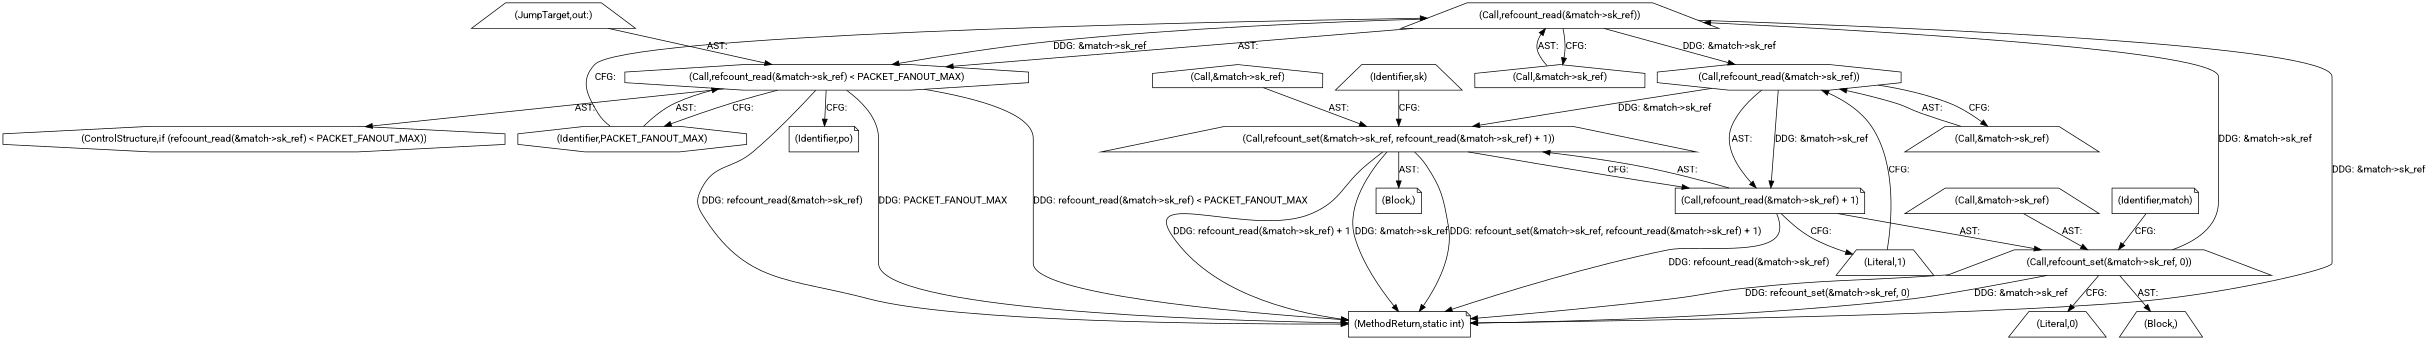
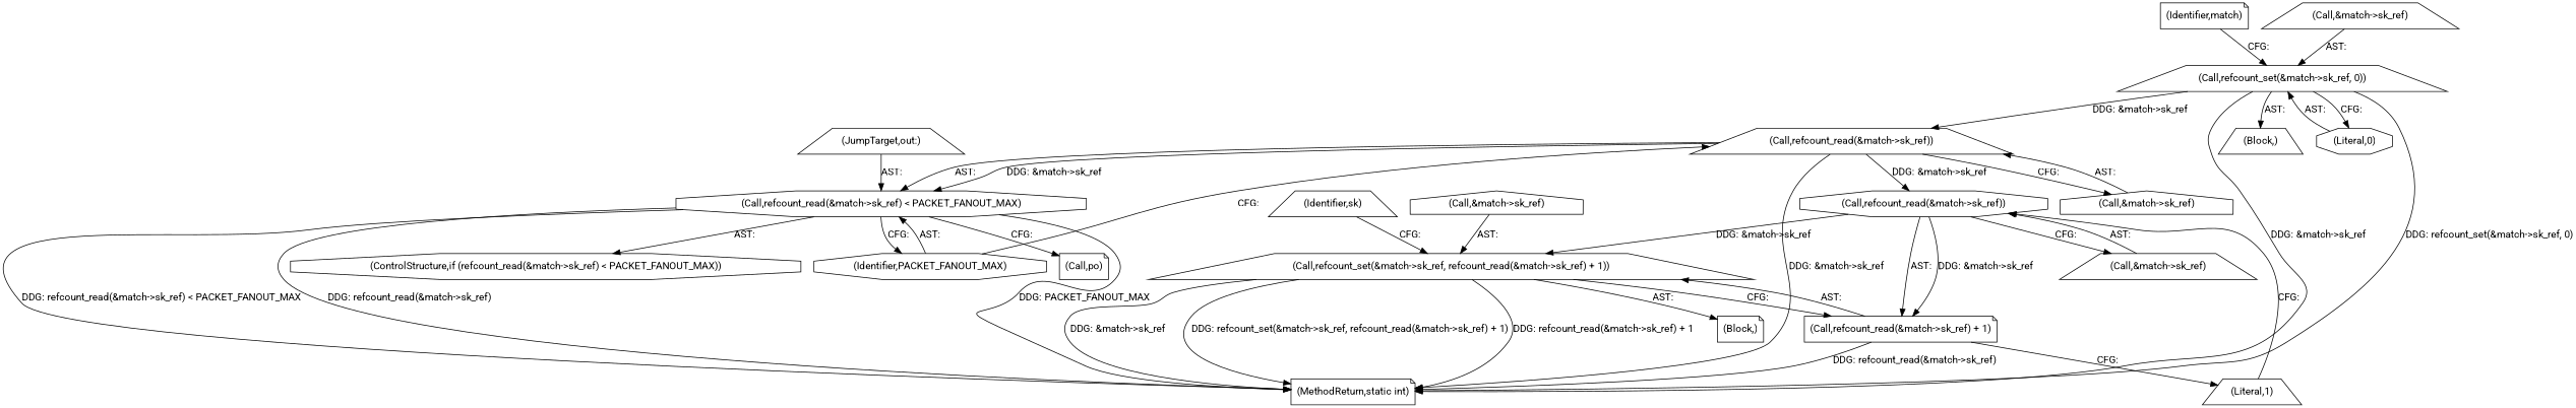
  digraph {
    fontname=Roboto
    node [fontname=Roboto shape=trapezium]
    edge [fontname=Roboto]
    n1 [label="(Call,refcount_read(&match->sk_ref))"]
    n2 [label="(Call,refcount_read(&match->sk_ref) < PACKET_FANOUT_MAX)" shape=octagon]
    n3 [label="(Call,refcount_read(&match->sk_ref))" shape=octagon]
    n4 [label="(Call,&match->sk_ref)" shape=house]
    n5 [label="(MethodReturn,static int)" shape=note]
    n6 [label="(ControlStructure,if (refcount_read(&match->sk_ref) < PACKET_FANOUT_MAX))" shape=octagon]
    n7 [label="(Identifier,PACKET_FANOUT_MAX)" shape=octagon]
-   n8 [label="(Identifier,po)" shape=note]
+   n8 [label="(Call,po)" shape=note]
    n9 [label="(Call,refcount_set(&match->sk_ref, refcount_read(&match->sk_ref) + 1))"]
    n10 [label="(Call,refcount_read(&match->sk_ref) + 1)" shape=note]
    n11 [label="(Call,&match->sk_ref)"]
    n12 [label="(Call,refcount_set(&match->sk_ref, 0))"]
    n13 [label="(Block,)"]
-   n14 [label="(Literal,0)"]
+   n14 [label="(Literal,0)" shape=octagon]
    n15 [label="(Block,)" shape=note]
    n16 [label="(Literal,1)"]
    n17 [label="(Identifier,sk)"]
    n18 [label="(Call,&match->sk_ref)" shape=house]
    n19 [label="(Identifier,match)" shape=note]
    n20 [label="(JumpTarget,out:)"]
    n21 [label="(Call,&match->sk_ref)"]
    n1 -> n2 [label="AST: "]
    n1 -> n2 [label="DDG: &match->sk_ref"]
    n1 -> n3 [label="DDG: &match->sk_ref"]
    n1 -> n4 [label="CFG: "]
    n1 -> n5 [label="DDG: &match->sk_ref"]
    n2 -> n5 [label="DDG: refcount_read(&match->sk_ref)"]
    n2 -> n5 [label="DDG: PACKET_FANOUT_MAX"]
    n2 -> n5 [label="DDG: refcount_read(&match->sk_ref) < PACKET_FANOUT_MAX"]
    n2 -> n6 [label="AST: "]
    n2 -> n7 [label="CFG: "]
    n2 -> n8 [label="CFG: "]
    n3 -> n9 [label="DDG: &match->sk_ref"]
    n3 -> n10 [label="AST: "]
    n3 -> n10 [label="DDG: &match->sk_ref"]
    n3 -> n11 [label="CFG: "]
    n4 -> n1 [label="AST: "]
    n7 -> n1 [label="CFG: "]
    n7 -> n2 [label="AST: "]
    n9 -> n5 [label="DDG: &match->sk_ref"]
    n9 -> n5 [label="DDG: refcount_set(&match->sk_ref, refcount_read(&match->sk_ref) + 1)"]
    n9 -> n5 [label="DDG: refcount_read(&match->sk_ref) + 1"]
    n9 -> n10 [label="CFG: "]
    n9 -> n15 [label="AST: "]
    n10 -> n5 [label="DDG: refcount_read(&match->sk_ref)"]
    n10 -> n9 [label="AST: "]
    n10 -> n16 [label="CFG: "]
    n11 -> n3 [label="AST: "]
    n12 -> n1 [label="DDG: &match->sk_ref"]
    n12 -> n5 [label="DDG: &match->sk_ref"]
    n12 -> n5 [label="DDG: refcount_set(&match->sk_ref, 0)"]
    n12 -> n13 [label="AST: "]
    n12 -> n14 [label="CFG: "]
-   n10 -> n12 [label="AST: "]
+   n14 -> n12 [label="AST: "]
    n16 -> n3 [label="CFG: "]
    n17 -> n9 [label="CFG: "]
    n18 -> n9 [label="AST: "]
    n19 -> n12 [label="CFG: "]
    n20 -> n2 [label="AST: "]
    n21 -> n12 [label="AST: "]
  }
